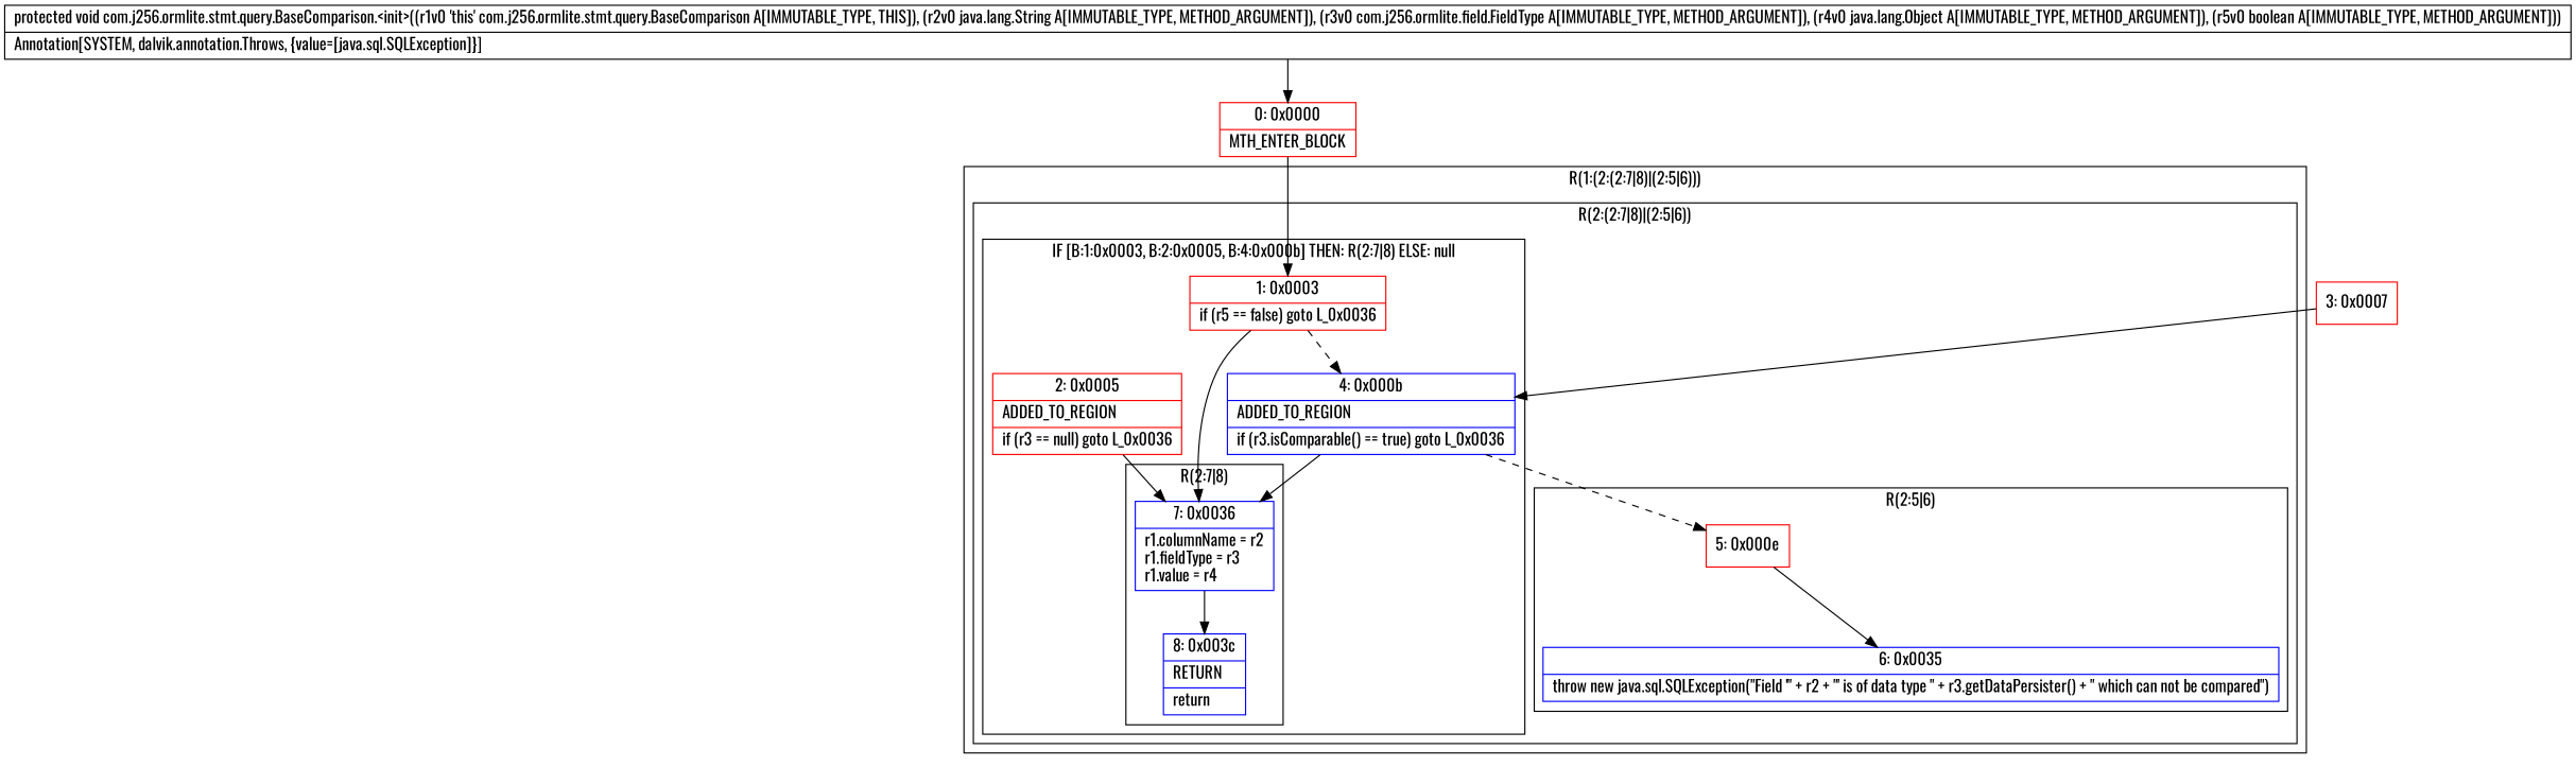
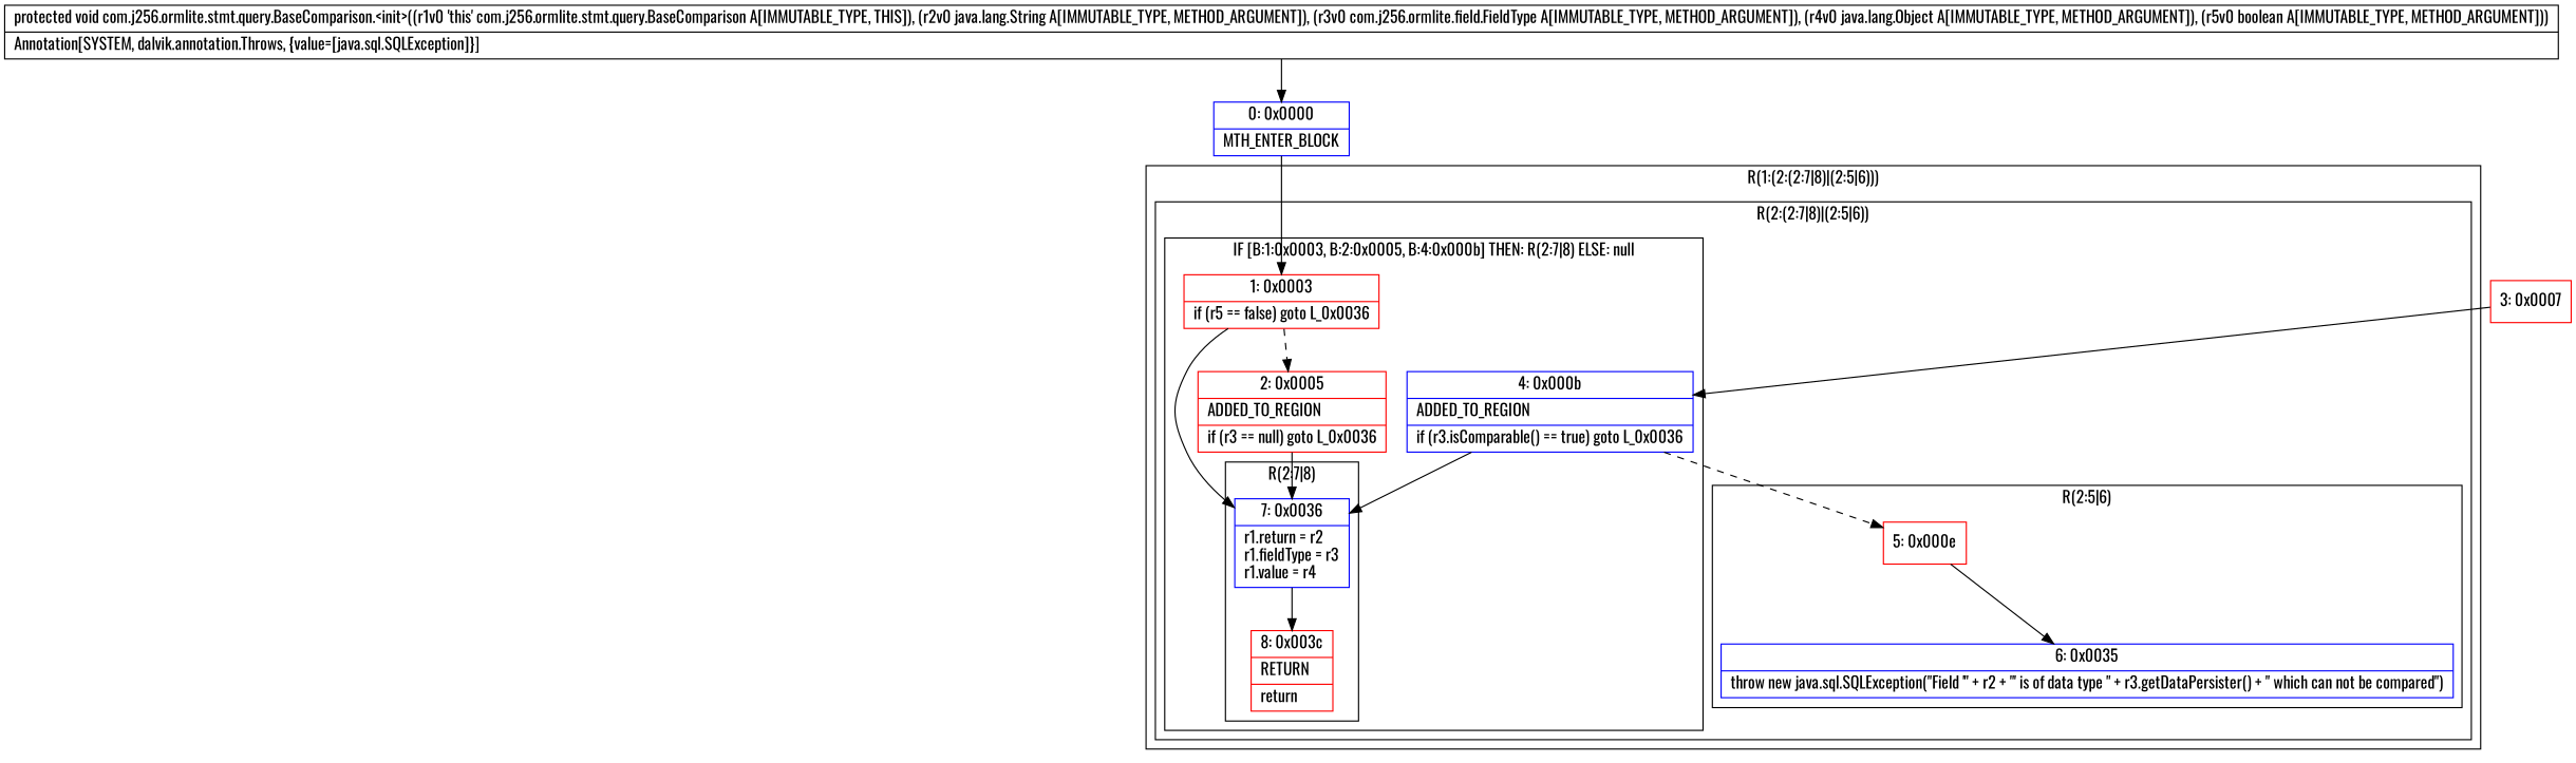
  digraph {
    fontname=Oswald
    node [color=red fontname=Oswald shape=record]
    edge [fontname=Oswald]
-   n1 [color=blue label="{7\:\ 0x0036|r1.columnName = r2\lr1.fieldType = r3\lr1.value = r4\l}"]
-   n2 [color=blue label="{8\:\ 0x003c|RETURN\l|return\l}"]
+   n1 [color=blue label="{7\:\ 0x0036|r1.return = r2\lr1.fieldType = r3\lr1.value = r4\l}"]
+   n2 [label="{8\:\ 0x003c|RETURN\l|return\l}"]
    n3 [label="{1\:\ 0x0003|if (r5 == false) goto L_0x0036\l}"]
    n4 [label="{2\:\ 0x0005|ADDED_TO_REGION\l|if (r3 == null) goto L_0x0036\l}"]
    n5 [color=blue label="{4\:\ 0x000b|ADDED_TO_REGION\l|if (r3.isComparable() == true) goto L_0x0036\l}"]
    n6 [label="{5\:\ 0x000e}"]
    n7 [color=blue label="{6\:\ 0x0035|throw new java.sql.SQLException(\"Field '\" + r2 + \"' is of data type \" + r3.getDataPersister() + \" which can not be compared\")\l}"]
    n8 [label="{3\:\ 0x0007}"]
-   n9 [label="{0\:\ 0x0000|MTH_ENTER_BLOCK\l}"]
+   n9 [color=blue label="{0\:\ 0x0000|MTH_ENTER_BLOCK\l}"]
    n10 [label="{protected void com.j256.ormlite.stmt.query.BaseComparison.\<init\>((r1v0 'this' com.j256.ormlite.stmt.query.BaseComparison A[IMMUTABLE_TYPE, THIS]), (r2v0 java.lang.String A[IMMUTABLE_TYPE, METHOD_ARGUMENT]), (r3v0 com.j256.ormlite.field.FieldType A[IMMUTABLE_TYPE, METHOD_ARGUMENT]), (r4v0 java.lang.Object A[IMMUTABLE_TYPE, METHOD_ARGUMENT]), (r5v0 boolean A[IMMUTABLE_TYPE, METHOD_ARGUMENT]))  | Annotation[SYSTEM, dalvik.annotation.Throws, \{value=[java.sql.SQLException]\}]\l}" color=""]
    subgraph cluster_1 {
      label="R(1:(2:(2:7|8)|(2:5|6)))"
      subgraph cluster_2 {
        label="R(2:(2:7|8)|(2:5|6))"
        subgraph cluster_3 {
          label="IF [B:1:0x0003, B:2:0x0005, B:4:0x000b] THEN: R(2:7|8) ELSE: null"
          n3
          n4
          n5
          subgraph cluster_4 {
            label="R(2:7|8)"
            n1
            n2
          }
        }
        subgraph cluster_5 {
          label="R(2:5|6)"
          n6
          n7
        }
      }
    }
    n1 -> n2
    n3 -> n1
-   n3 -> n5 [style=dashed]
+   n3 -> n4 [style=dashed]
    n4 -> n1
    n5 -> n1
    n5 -> n6 [style=dashed]
    n6 -> n7
    n8 -> n5
    n9 -> n3
    n10 -> n9
  }
